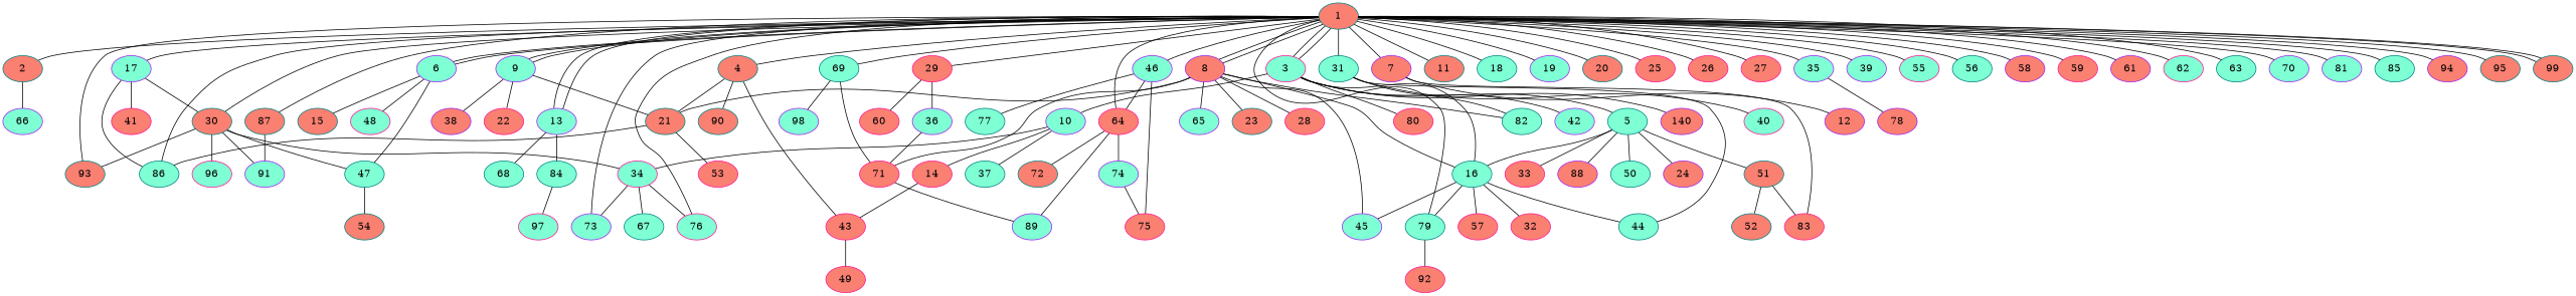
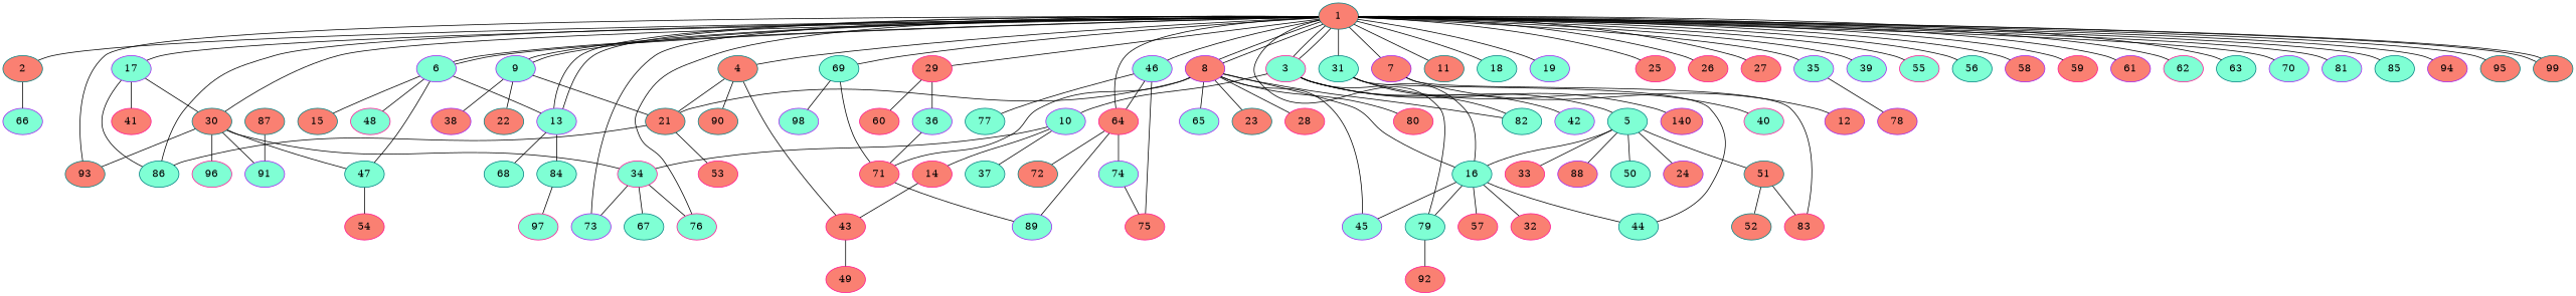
  graph {
    node [color=teal fillcolor=salmon style=filled]
    1
    2
    3 [color=deeppink fillcolor=aquamarine]
    4
    6 [color=purple fillcolor=aquamarine]
    7 [color=purple]
    8 [color=purple]
    9 [color=purple fillcolor=aquamarine]
    11
    13 [color=purple fillcolor=aquamarine]
    17 [color=purple fillcolor=aquamarine]
    18 [fillcolor=aquamarine]
    19 [color=purple fillcolor=aquamarine]
-   20
    25 [color=deeppink]
    26 [color=deeppink]
    27 [color=deeppink]
    29 [color=deeppink]
    30
    31 [fillcolor=aquamarine]
    35 [color=purple fillcolor=aquamarine]
    39 [color=purple fillcolor=aquamarine]
    46 [color=purple fillcolor=aquamarine]
    55 [color=deeppink fillcolor=aquamarine]
    56 [fillcolor=aquamarine]
    58 [color=purple]
    59 [color=deeppink]
    61 [color=purple]
    62 [color=deeppink fillcolor=aquamarine]
    63 [fillcolor=aquamarine]
    64 [color=deeppink]
    69 [fillcolor=aquamarine]
    70 [color=purple fillcolor=aquamarine]
    73 [color=purple fillcolor=aquamarine]
    76 [color=deeppink fillcolor=aquamarine]
    79 [fillcolor=aquamarine]
    81 [color=purple fillcolor=aquamarine]
    85 [fillcolor=aquamarine]
    86 [fillcolor=aquamarine]
    87
    93
    94 [color=purple]
    95
    99
    66 [color=purple fillcolor=aquamarine]
    5 [fillcolor=aquamarine]
    10 [color=purple fillcolor=aquamarine]
    16 [fillcolor=aquamarine]
    42 [color=purple fillcolor=aquamarine]
    n50 [color=purple label=140]
    21
    43 [color=deeppink]
    90
    47 [fillcolor=aquamarine]
    15
    48 [color=deeppink fillcolor=aquamarine]
    12 [color=purple]
    83 [color=deeppink]
    23
    28 [color=deeppink]
    45 [color=purple fillcolor=aquamarine]
    65 [color=purple fillcolor=aquamarine]
    71 [color=deeppink]
    80 [color=deeppink]
    82 [fillcolor=aquamarine]
-   22 [color=deeppink]
+   22
    38 [color=purple]
    68 [fillcolor=aquamarine]
    84 [fillcolor=aquamarine]
    41 [color=deeppink]
    36 [color=purple fillcolor=aquamarine]
    60 [color=deeppink]
    34 [color=deeppink fillcolor=aquamarine]
    91 [color=purple fillcolor=aquamarine]
    96 [color=deeppink fillcolor=aquamarine]
    44 [fillcolor=aquamarine]
    40 [color=deeppink fillcolor=aquamarine]
    78 [color=purple]
    75 [color=deeppink]
    77 [fillcolor=aquamarine]
-   54
+   54 [color=deeppink]
    72
    74 [color=purple fillcolor=aquamarine]
    89 [color=purple fillcolor=aquamarine]
    98 [color=purple fillcolor=aquamarine]
    92 [color=deeppink]
    24 [color=purple]
    33 [color=deeppink]
    50 [fillcolor=aquamarine]
    51
    88 [color=purple]
    14 [color=deeppink]
    37 [fillcolor=aquamarine]
    32 [color=deeppink]
    57 [color=deeppink]
    53 [color=deeppink]
    49 [color=deeppink]
    52
    67 [fillcolor=aquamarine]
    97 [color=deeppink fillcolor=aquamarine]
    1 -- 2
    1 -- 3
    1 -- 3
    1 -- 4
    1 -- 6
    1 -- 6
    1 -- 7
    1 -- 8
    1 -- 8
    1 -- 9
    1 -- 9
    1 -- 11
    1 -- 13
    1 -- 13
    1 -- 17
    1 -- 18
    1 -- 19
-   1 -- 20
    1 -- 25
    1 -- 26
    1 -- 27
    1 -- 29
    1 -- 30
    1 -- 31
    1 -- 35
    1 -- 39
    1 -- 46
    1 -- 55
    1 -- 56
    1 -- 58
    1 -- 59
    1 -- 61
    1 -- 62
    1 -- 63
    1 -- 64
    1 -- 69
    1 -- 70
    1 -- 73
    1 -- 76
    1 -- 79
    1 -- 81
    1 -- 85
    1 -- 86
-   1 -- 87
    1 -- 93
    1 -- 94
    1 -- 95
    1 -- 99
    1 -- 99
    2 -- 66
    3 -- 5
    3 -- 10
    3 -- 16
    3 -- 42
    3 -- n50
    4 -- 21
    4 -- 43
    4 -- 90
+   6 -- 13
    6 -- 47
    6 -- 15
    6 -- 48
    7 -- 12
    7 -- 83
    8 -- 16
    8 -- 21
    8 -- 23
    8 -- 28
    8 -- 45
    8 -- 65
    8 -- 71
-   3 -- 80
+   8 -- 80
    8 -- 82
    9 -- 21
    9 -- 22
    9 -- 38
    13 -- 68
    13 -- 84
    17 -- 30
    17 -- 86
    17 -- 41
    29 -- 36
    29 -- 60
    30 -- 93
    30 -- 47
    30 -- 34
    30 -- 91
    30 -- 96
    31 -- 82
    31 -- 44
    31 -- 40
    35 -- 78
    46 -- 64
    46 -- 75
    46 -- 77
    64 -- 72
    64 -- 74
    64 -- 89
    69 -- 71
    69 -- 98
    79 -- 92
    87 -- 91
    5 -- 16
    5 -- 24
    5 -- 33
    5 -- 50
    5 -- 51
    5 -- 88
    10 -- 34
    10 -- 14
    10 -- 37
    16 -- 79
    16 -- 45
    16 -- 44
    16 -- 32
    16 -- 57
    21 -- 86
    21 -- 53
    43 -- 49
    47 -- 54
    71 -- 89
    84 -- 97
    36 -- 71
    34 -- 73
    34 -- 76
    34 -- 67
    74 -- 75
    51 -- 83
    51 -- 52
    14 -- 43
  }
